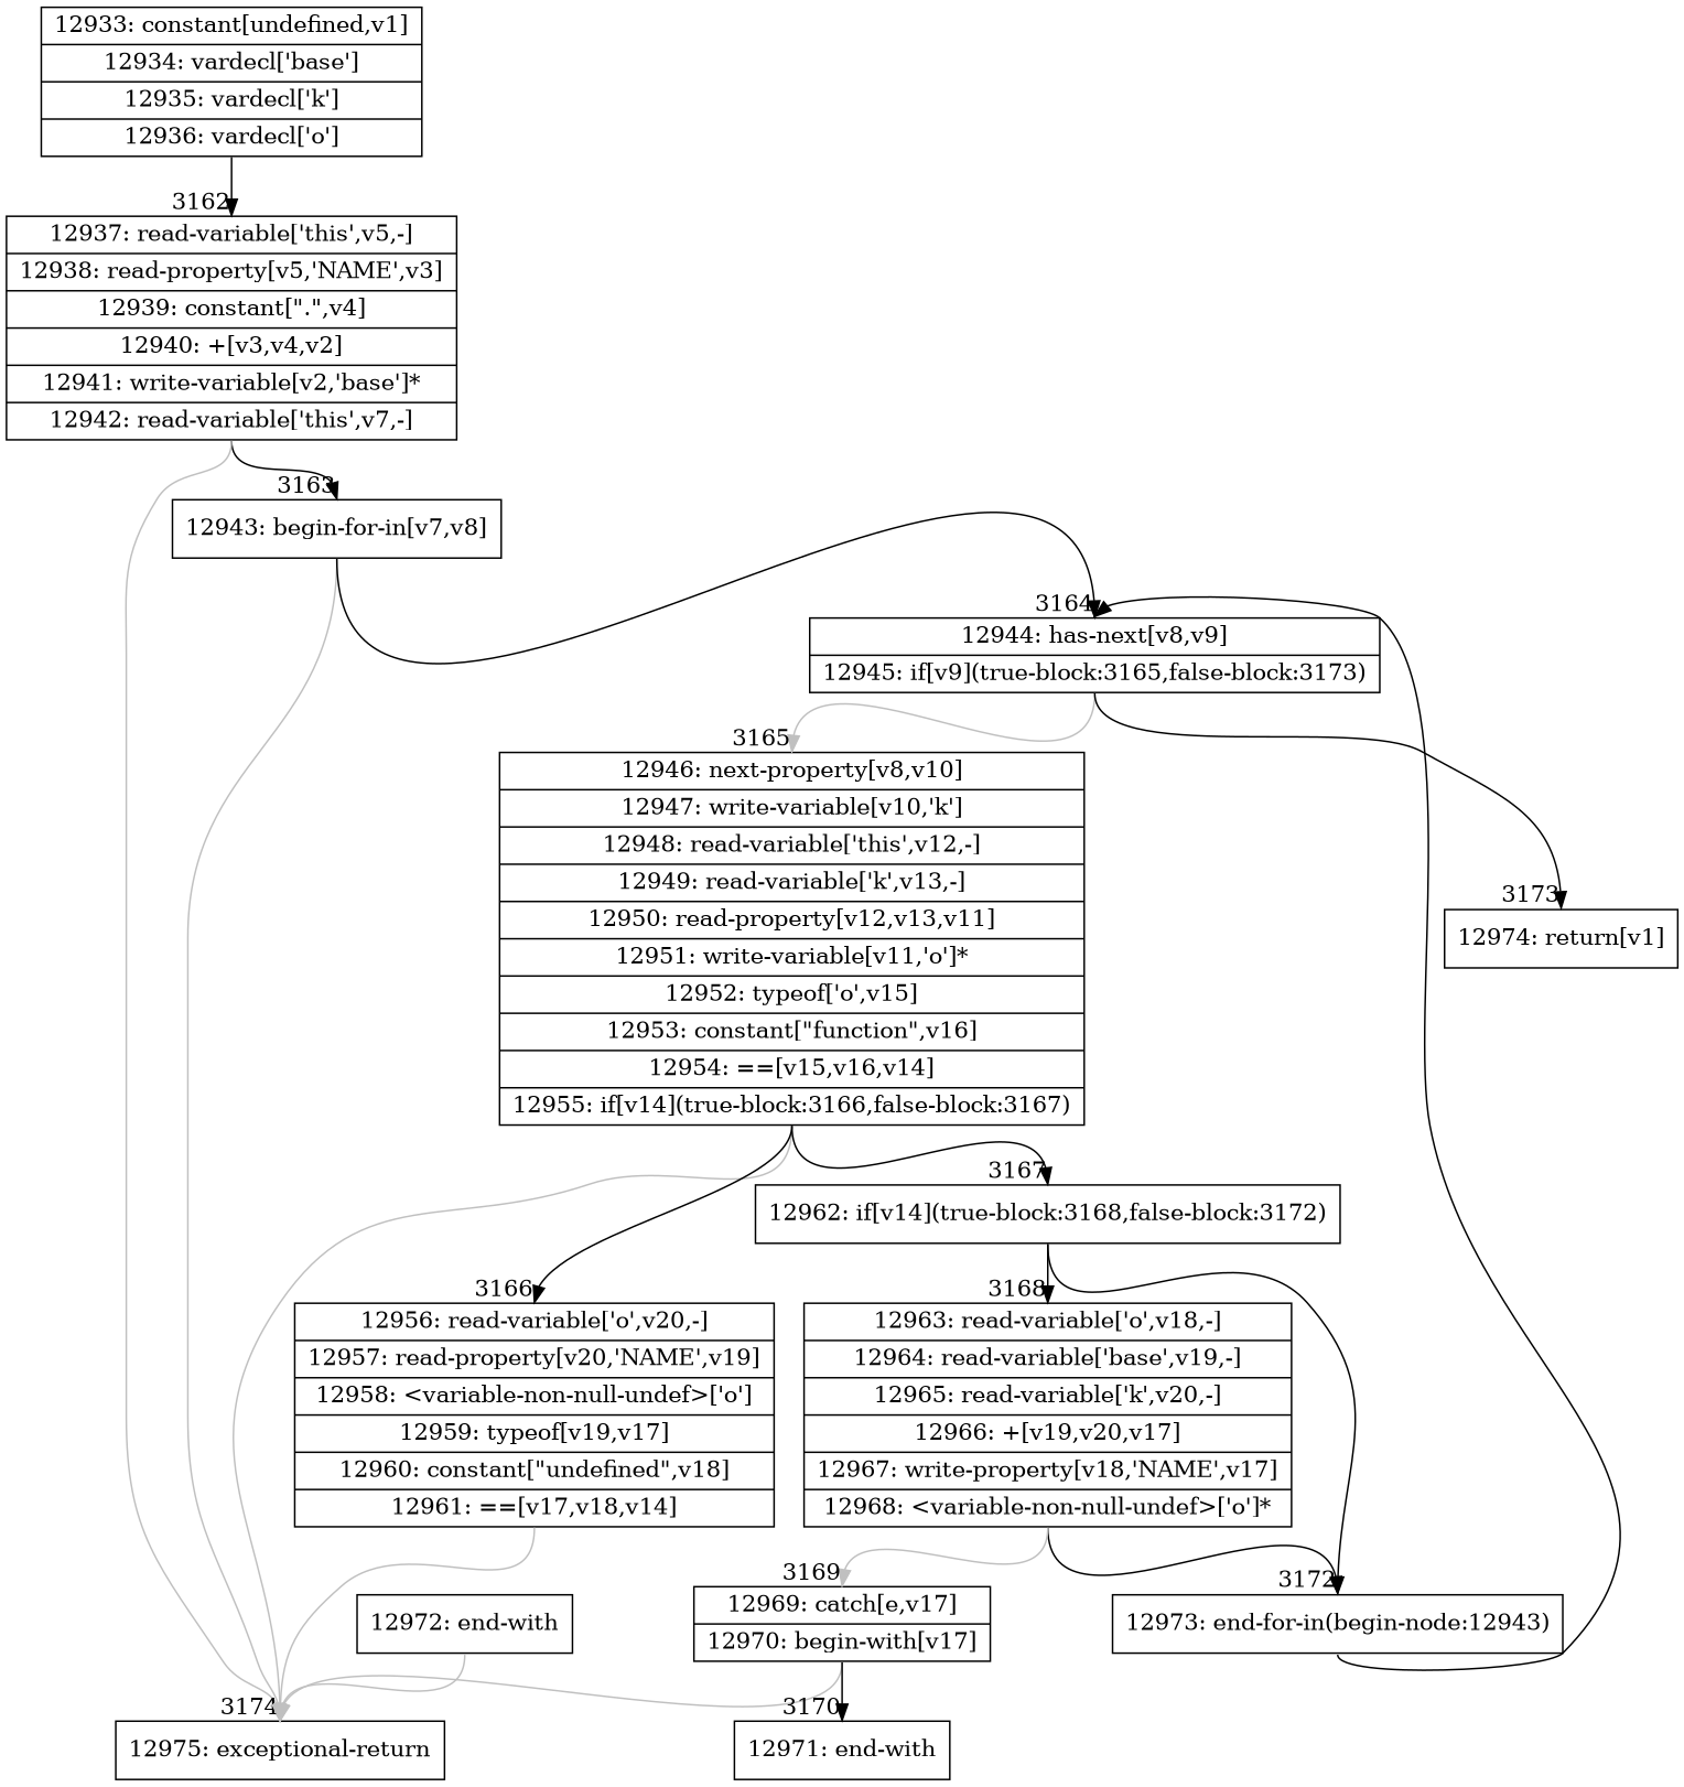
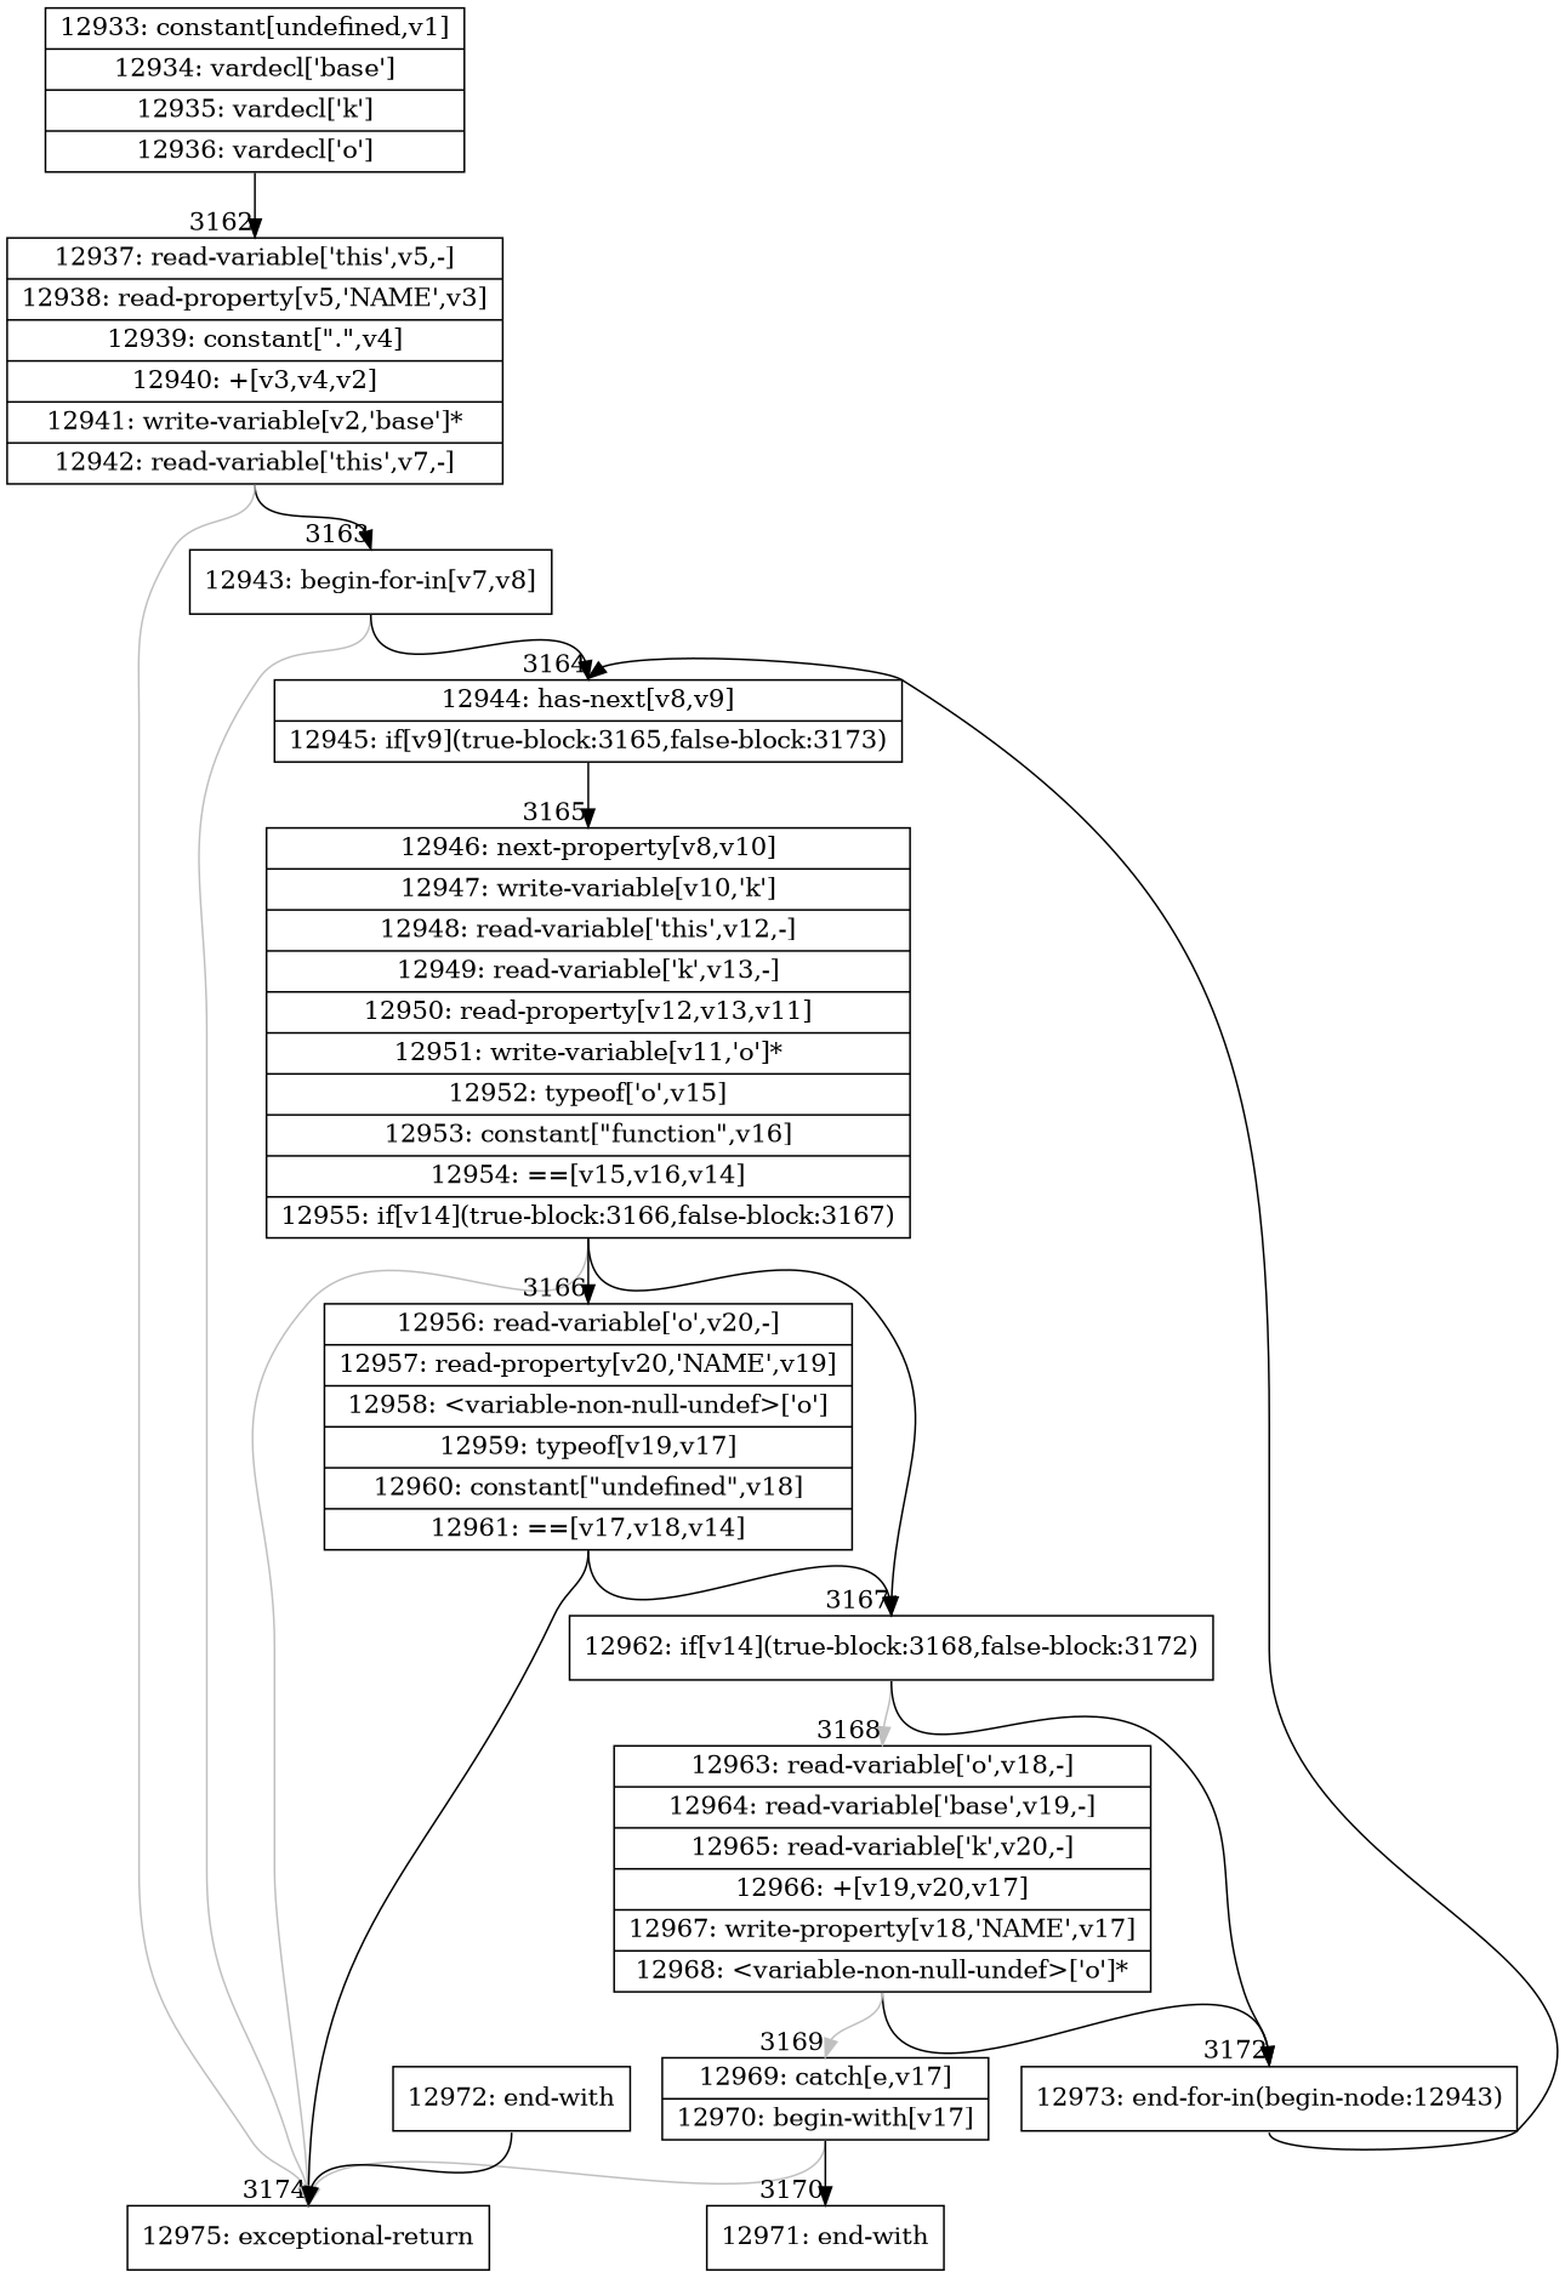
  digraph {
    fontname="DejaVu Serif"
    rankdir=TD
    node [fontname="DejaVu Serif" shape=record]
    edge [fontname="DejaVu Serif" headport=n tailport=s]
    n1 [label="{12933: constant[undefined,v1]|12934: vardecl['base']|12935: vardecl['k']|12936: vardecl['o']}"]
    n2 [label="{12937: read-variable['this',v5,-]|12938: read-property[v5,'NAME',v3]|12939: constant[\".\",v4]|12940: +[v3,v4,v2]|12941: write-variable[v2,'base']*|12942: read-variable['this',v7,-]}"]
    n3 [label="{12943: begin-for-in[v7,v8]}"]
    n4 [label="{12975: exceptional-return}"]
    n5 [label="{12944: has-next[v8,v9]|12945: if[v9](true-block:3165,false-block:3173)}"]
    n6 [label="{12946: next-property[v8,v10]|12947: write-variable[v10,'k']|12948: read-variable['this',v12,-]|12949: read-variable['k',v13,-]|12950: read-property[v12,v13,v11]|12951: write-variable[v11,'o']*|12952: typeof['o',v15]|12953: constant[\"function\",v16]|12954: ==[v15,v16,v14]|12955: if[v14](true-block:3166,false-block:3167)}"]
-   n7 [label="{12974: return[v1]}"]
    n8 [label="{12962: if[v14](true-block:3168,false-block:3172)}"]
    n9 [label="{12956: read-variable['o',v20,-]|12957: read-property[v20,'NAME',v19]|12958: \<variable-non-null-undef\>['o']|12959: typeof[v19,v17]|12960: constant[\"undefined\",v18]|12961: ==[v17,v18,v14]}"]
    n10 [label="{12963: read-variable['o',v18,-]|12964: read-variable['base',v19,-]|12965: read-variable['k',v20,-]|12966: +[v19,v20,v17]|12967: write-property[v18,'NAME',v17]|12968: \<variable-non-null-undef\>['o']*}"]
    n11 [label="{12973: end-for-in(begin-node:12943)}"]
    n12 [label="{12969: catch[e,v17]|12970: begin-with[v17]}"]
    n13 [label="{12971: end-with}"]
    n14 [label="{12972: end-with}"]
    n1 -> n2 [headlabel="      3162"]
    n2 -> n3 [headlabel="      3163"]
    n2 -> n4 [color=gray headlabel="      3174"]
    n3 -> n4 [color=gray]
    n3 -> n5 [headlabel="      3164"]
-   n5 -> n6 [headlabel="      3165" color=gray]
-   n5 -> n7 [headlabel="      3173"]
+   n5 -> n6 [headlabel="      3165"]
    n6 -> n4 [color=gray]
    n6 -> n8 [headlabel="      3167"]
    n6 -> n9 [headlabel="      3166"]
-   n8 -> n10 [headlabel="      3168"]
+   n8 -> n10 [headlabel="      3168" color=gray]
    n8 -> n11 [headlabel="      3172"]
-   n9 -> n4 [color=gray]
+   n9 -> n4 [color=black]
+   n9 -> n8
    n10 -> n11
    n10 -> n12 [color=gray headlabel="      3169"]
    n11 -> n5
    n12 -> n4 [color=gray]
    n12 -> n13 [headlabel="      3170"]
-   n14 -> n4 [color=gray]
+   n14 -> n4
  }
